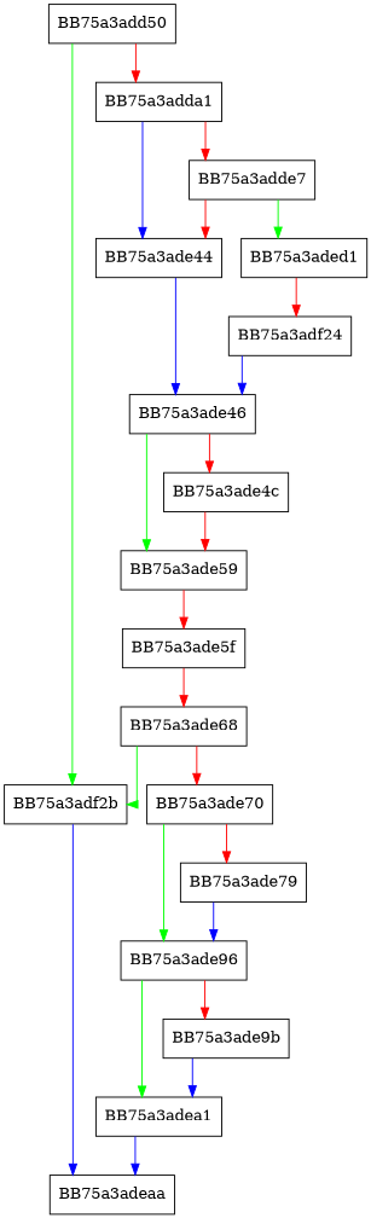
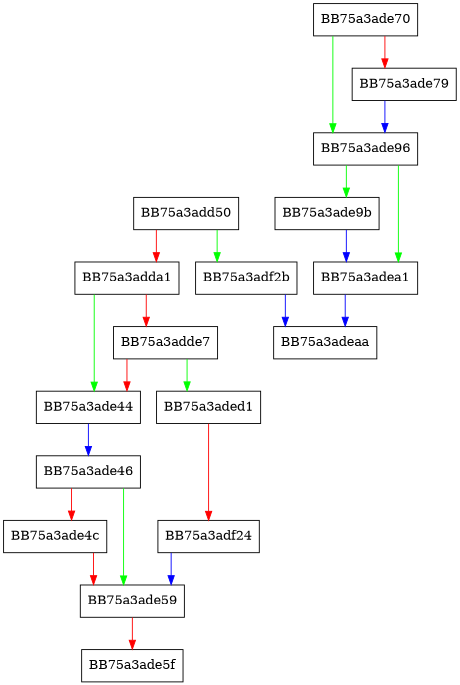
  digraph {
    splines=ortho
    node [shape=box]
    edge [color=red]
    BB75a3add50
    BB75a3adf2b
    BB75a3adda1
    BB75a3adeaa
    BB75a3ade44
    BB75a3adde7
    BB75a3ade46
    BB75a3aded1
    BB75a3ade59
    BB75a3ade4c
    BB75a3adf24
    BB75a3ade5f
-   BB75a3ade68
    BB75a3ade70
    BB75a3ade96
    BB75a3ade79
    BB75a3adea1
    BB75a3ade9b
    BB75a3add50 -> BB75a3adf2b [color=green]
    BB75a3add50 -> BB75a3adda1
    BB75a3adf2b -> BB75a3adeaa [color=blue]
-   BB75a3adda1 -> BB75a3ade44 [color=blue]
+   BB75a3adda1 -> BB75a3ade44 [color=green]
    BB75a3adda1 -> BB75a3adde7
    BB75a3ade44 -> BB75a3ade46 [color=blue]
    BB75a3adde7 -> BB75a3ade44
    BB75a3adde7 -> BB75a3aded1 [color=green]
    BB75a3ade46 -> BB75a3ade59 [color=green]
    BB75a3ade46 -> BB75a3ade4c
    BB75a3aded1 -> BB75a3adf24
    BB75a3ade59 -> BB75a3ade5f
    BB75a3ade4c -> BB75a3ade59
-   BB75a3adf24 -> BB75a3ade46 [color=blue]
-   BB75a3ade5f -> BB75a3ade68
-   BB75a3ade68 -> BB75a3adf2b [color=green]
-   BB75a3ade68 -> BB75a3ade70
+   BB75a3adf24 -> BB75a3ade59 [color=blue]
    BB75a3ade70 -> BB75a3ade96 [color=green]
    BB75a3ade70 -> BB75a3ade79
    BB75a3ade96 -> BB75a3adea1 [color=green]
-   BB75a3ade96 -> BB75a3ade9b
+   BB75a3ade96 -> BB75a3ade9b [color=green]
    BB75a3ade79 -> BB75a3ade96 [color=blue]
    BB75a3adea1 -> BB75a3adeaa [color=blue]
    BB75a3ade9b -> BB75a3adea1 [color=blue]
  }
